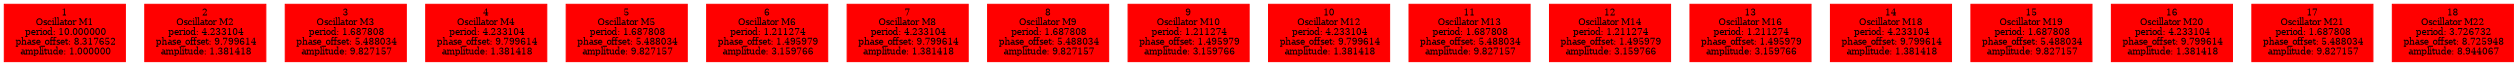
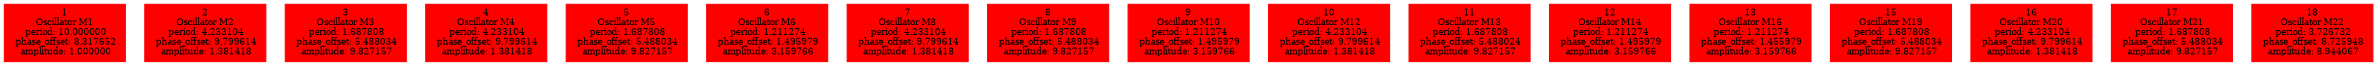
  digraph {
    forcelabels=true
    node [color=red fontsize=8 shape=box style=filled]
    n1 [label=<1<BR />Oscillator M1<BR /> period: 10.000000<BR /> phase_offset: 8.317652<BR /> amplitude: 1.000000>]
    n2 [label=<2<BR />Oscillator M2<BR /> period: 4.233104<BR /> phase_offset: 9.799614<BR /> amplitude: 1.381418>]
    n3 [label=<3<BR />Oscillator M3<BR /> period: 1.687808<BR /> phase_offset: 5.488034<BR /> amplitude: 9.827157>]
    n4 [label=<4<BR />Oscillator M4<BR /> period: 4.233104<BR /> phase_offset: 9.799614<BR /> amplitude: 1.381418>]
    n5 [label=<5<BR />Oscillator M5<BR /> period: 1.687808<BR /> phase_offset: 5.488034<BR /> amplitude: 9.827157>]
    n6 [label=<6<BR />Oscillator M6<BR /> period: 1.211274<BR /> phase_offset: 1.495979<BR /> amplitude: 3.159766>]
    n7 [label=<7<BR />Oscillator M8<BR /> period: 4.233104<BR /> phase_offset: 9.799614<BR /> amplitude: 1.381418>]
    n8 [label=<8<BR />Oscillator M9<BR /> period: 1.687808<BR /> phase_offset: 5.488034<BR /> amplitude: 9.827157>]
    n9 [label=<9<BR />Oscillator M10<BR /> period: 1.211274<BR /> phase_offset: 1.495979<BR /> amplitude: 3.159766>]
    n10 [label=<10<BR />Oscillator M12<BR /> period: 4.233104<BR /> phase_offset: 9.799614<BR /> amplitude: 1.381418>]
-   n11 [label=<11<BR />Oscillator M13<BR /> period: 1.687808<BR /> phase_offset: 5.488034<BR /> amplitude: 9.827157>]
+   n11 [label=<11<BR />Oscillator M13<BR /> period: 1.687808<BR /> phase_offset: 5.488024<BR /> amplitude: 9.827157>]
    n12 [label=<12<BR />Oscillator M14<BR /> period: 1.211274<BR /> phase_offset: 1.495979<BR /> amplitude: 3.159766>]
-   n13 [label=<13<BR />Oscillator M16<BR /> period: 1.211274<BR /> phase_offset: 1.495979<BR /> amplitude: 3.159766>]
-   n14 [label=<14<BR />Oscillator M18<BR /> period: 4.233104<BR /> phase_offset: 9.799614<BR /> amplitude: 1.381418>]
+   n13 [label=<13<BR />Oscillator M16<BR /> period: 1.211274<BR /> phase_offset: 1.455979<BR /> amplitude: 3.159766>]
    n15 [label=<15<BR />Oscillator M19<BR /> period: 1.687808<BR /> phase_offset: 5.488034<BR /> amplitude: 9.827157>]
    n16 [label=<16<BR />Oscillator M20<BR /> period: 4.233104<BR /> phase_offset: 9.799614<BR /> amplitude: 1.381418>]
    n17 [label=<17<BR />Oscillator M21<BR /> period: 1.687808<BR /> phase_offset: 5.488034<BR /> amplitude: 9.827157>]
    n18 [label=<18<BR />Oscillator M22<BR /> period: 3.726732<BR /> phase_offset: 8.725948<BR /> amplitude: 8.944067>]
  }
